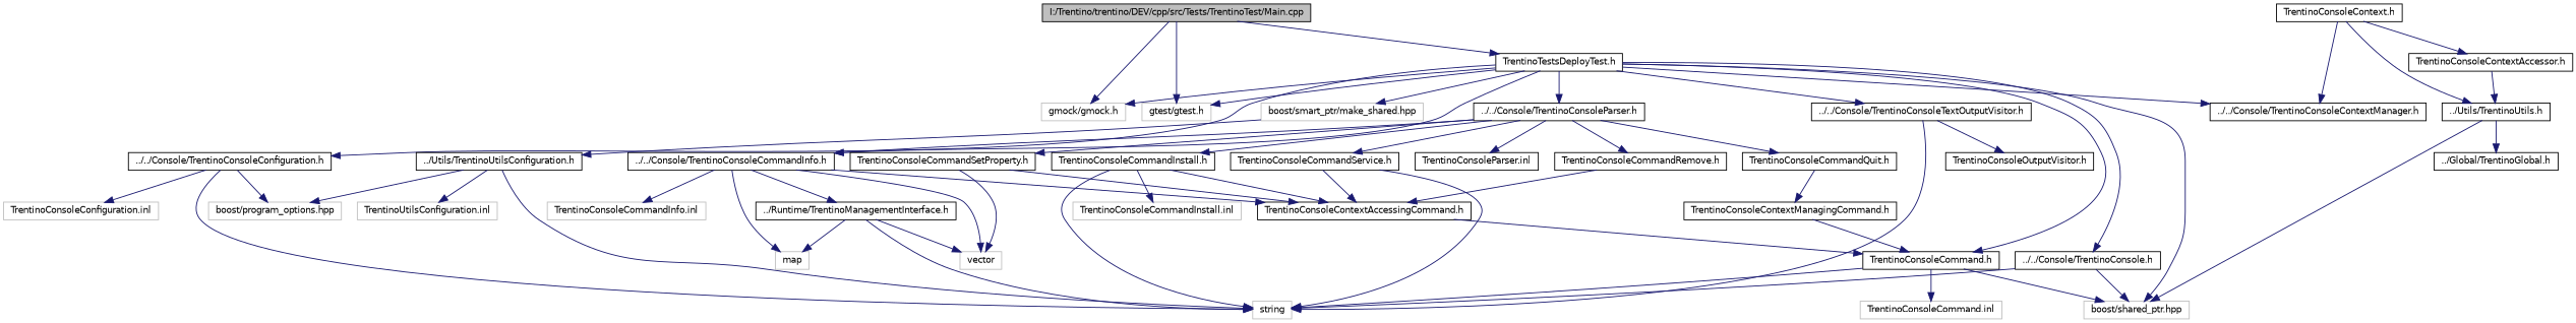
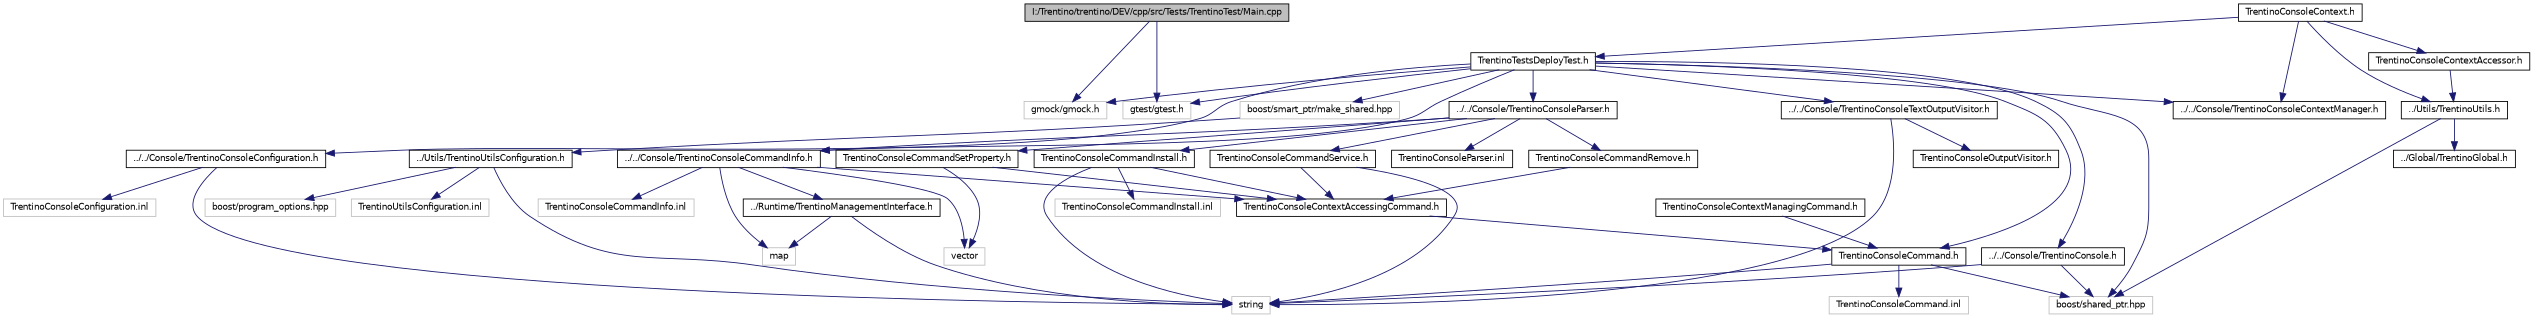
  digraph {
    node [color=black fillcolor=white fontname=Helvetica fontsize=10 shape=record style=filled]
    edge [color=midnightblue fontname=Helvetica fontsize=10 labelfontname=Helvetica labelfontsize=10 style=solid]
    n1 [fillcolor=grey75 fontcolor=black height=0.2 label="I:/Trentino/trentino/DEV/cpp/src/Tests/TrentinoTest/Main.cpp" width=0.4]
    n2 [color=grey75 height=0.2 label="gmock/gmock.h" width=0.4]
    n3 [color=grey75 height=0.2 label="gtest/gtest.h" width=0.4]
    n4 [height=0.2 label="TrentinoTestsDeployTest.h" width=0.4]
    n5 [color=grey75 height=0.2 label="boost/shared_ptr.hpp" width=0.4]
    n6 [color=grey75 height=0.2 label="boost/smart_ptr/make_shared.hpp" width=0.4]
    n7 [height=0.2 label="../../Console/TrentinoConsoleCommandInfo.h" width=0.4]
    n8 [height=0.2 label="TrentinoConsoleCommand.h" width=0.4]
    n9 [height=0.2 label="../../Console/TrentinoConsoleContextManager.h" width=0.4]
    n10 [height=0.2 label="../../Console/TrentinoConsole.h" width=0.4]
    n11 [height=0.2 label="../../Console/TrentinoConsoleTextOutputVisitor.h" width=0.4]
    n12 [height=0.2 label="../../Console/TrentinoConsoleParser.h" width=0.4]
    n13 [height=0.2 label="../../Console/TrentinoConsoleConfiguration.h" width=0.4]
    n14 [height=0.2 label="../Utils/TrentinoUtilsConfiguration.h" width=0.4]
    n15 [height=0.2 label="TrentinoConsoleContextAccessingCommand.h" width=0.4]
    n16 [color=grey75 height=0.2 label=map width=0.4]
    n17 [color=grey75 height=0.2 label=vector width=0.4]
    n18 [height=0.2 label="../Runtime/TrentinoManagementInterface.h" width=0.4]
    n19 [color=grey75 height=0.2 label="TrentinoConsoleCommandInfo.inl" width=0.4]
    n20 [color=grey75 height=0.2 label=string width=0.4]
    n21 [color=grey75 height=0.2 label="TrentinoConsoleCommand.inl" width=0.4]
    n22 [height=0.2 label="TrentinoConsoleOutputVisitor.h" width=0.4]
    n23 [height=0.2 label="TrentinoConsoleCommandInstall.h" width=0.4]
-   n24 [height=0.2 label="TrentinoConsoleCommandQuit.h" width=0.4]
    n25 [height=0.2 label="TrentinoConsoleCommandRemove.h" width=0.4]
    n26 [height=0.2 label="TrentinoConsoleCommandService.h" width=0.4]
    n27 [height=0.2 label="TrentinoConsoleCommandSetProperty.h" width=0.4]
    n28 [height=0.2 label="TrentinoConsoleParser.inl" width=0.4]
    n29 [color=grey75 height=0.2 label="boost/program_options.hpp" width=0.4]
    n30 [color=grey75 height=0.2 label="TrentinoConsoleConfiguration.inl" width=0.4]
    n31 [height=0.2 label="TrentinoConsoleContext.h" width=0.4]
    n32 [height=0.2 label="TrentinoConsoleContextAccessor.h" width=0.4]
    n33 [height=0.2 label="../Utils/TrentinoUtils.h" width=0.4]
    n34 [height=0.2 label="../Global/TrentinoGlobal.h" width=0.4]
    n35 [color=grey75 height=0.2 label="TrentinoConsoleCommandInstall.inl" width=0.4]
    n36 [height=0.2 label="TrentinoConsoleContextManagingCommand.h" width=0.4]
    n37 [color=grey75 height=0.2 label="TrentinoUtilsConfiguration.inl" width=0.4]
    n1 -> n2
    n1 -> n3
-   n1 -> n4
+   n31 -> n4
    n4 -> n2
    n4 -> n3
    n4 -> n5
    n4 -> n6
    n4 -> n7
    n4 -> n8
    n4 -> n9
    n4 -> n10
    n4 -> n11
    n4 -> n12
    n4 -> n13
    n6 -> n14
    n7 -> n15
    n7 -> n16
    n7 -> n17
    n7 -> n18
    n7 -> n19
    n8 -> n5
    n8 -> n20
    n8 -> n21
    n10 -> n5
    n10 -> n20
    n11 -> n20
    n11 -> n22
    n12 -> n7
    n12 -> n23
-   n12 -> n24
    n12 -> n25
    n12 -> n26
    n12 -> n27
    n12 -> n28
    n13 -> n20
-   n13 -> n29
    n13 -> n30
    n14 -> n20
    n14 -> n29
    n14 -> n37
    n15 -> n8
    n18 -> n16
-   n18 -> n17
    n18 -> n20
    n23 -> n15
    n23 -> n20
    n23 -> n35
-   n24 -> n36
    n25 -> n15
    n26 -> n15
    n26 -> n20
    n27 -> n15
    n27 -> n17
    n31 -> n9
    n31 -> n32
    n31 -> n33
    n32 -> n33
    n33 -> n5
    n33 -> n34
    n36 -> n8
  }
